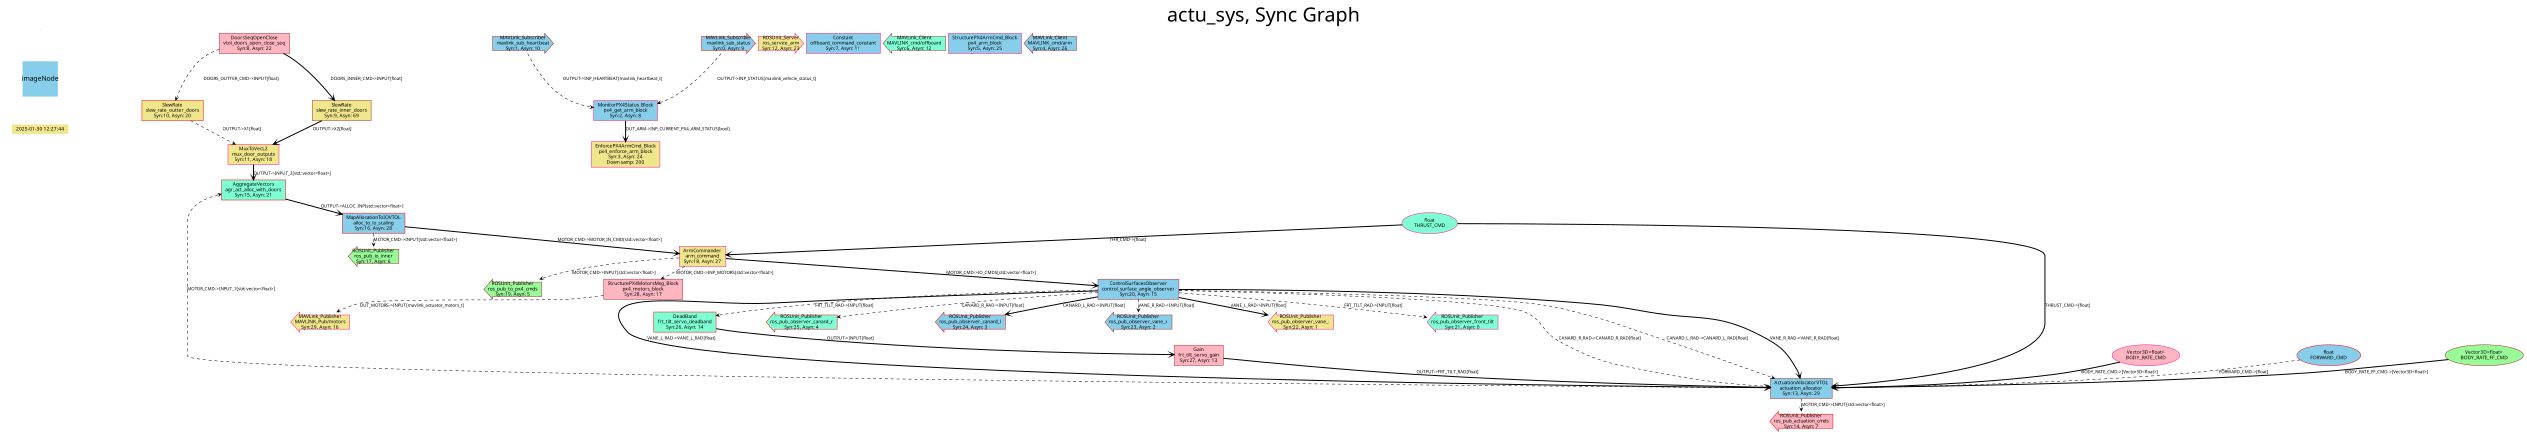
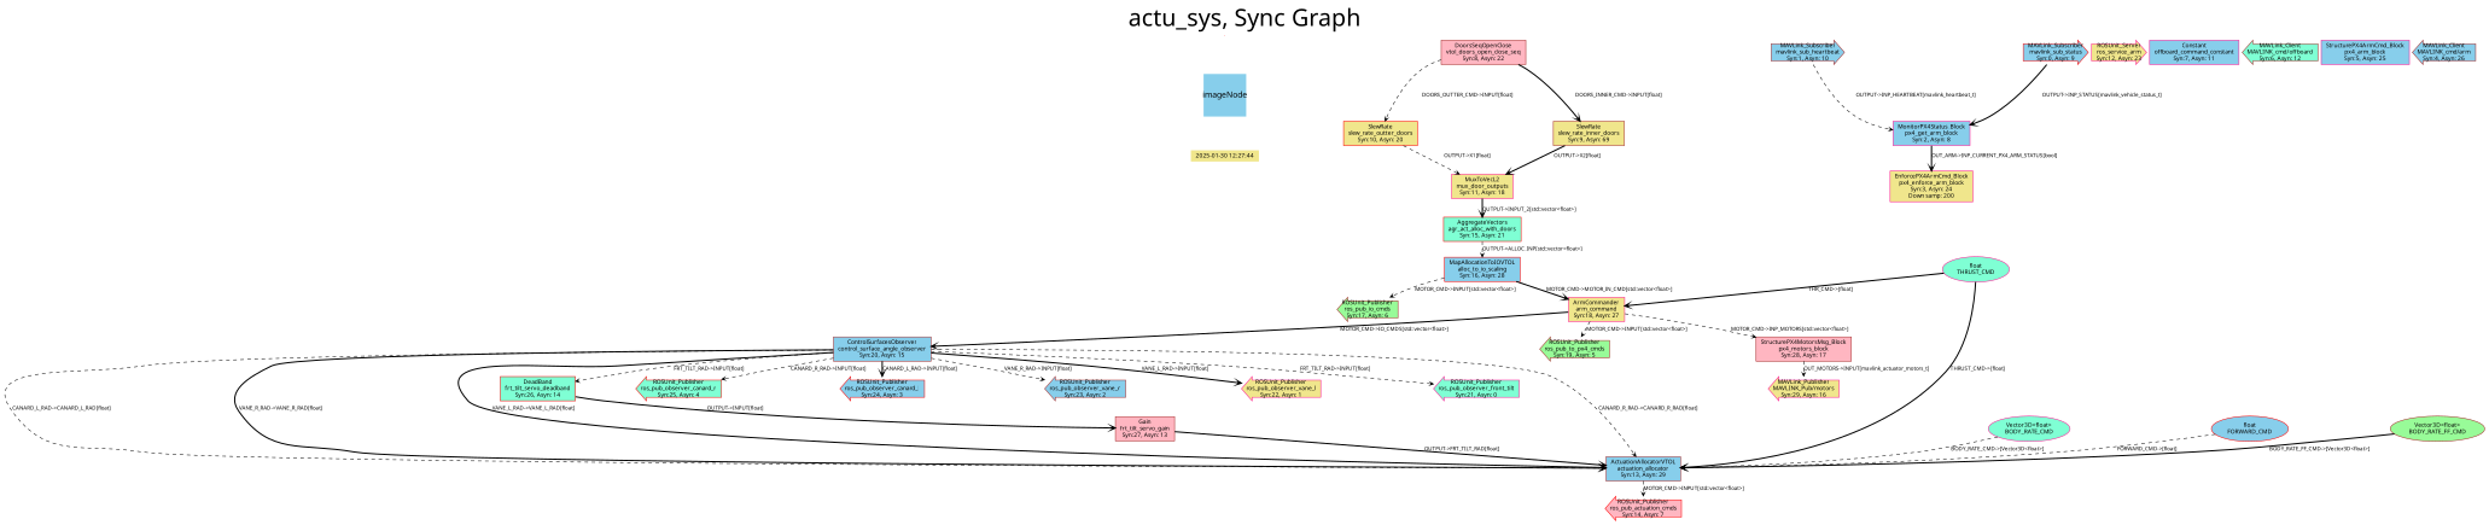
  digraph {
    fontname="Noto Sans"
    fontsize=40
    label="actu_sys, Sync Graph"
    labelloc=t
    nodesep=1.5
    rankdir=TB
    ranksep=0.15
    node [color=brown fillcolor=skyblue fontname="Noto Sans" shape=box style=filled fontsize=10]
    edge [fontname="Noto Sans" style=dashed arrowhead=vee arrowsize=0.6 fontsize=9 weight=1.2]
    invisNode [color=red fillcolor=khaki height=0 shape=point width=0 fontsize=""]
    imageNode [fixedsize=true height=1.0 shape=none width=1.0 fontsize=""]
    n3 [color=deeppink fillcolor=khaki height=0 label="2025-01-30 12:27:44" shape=plaintext width=0]
    n4 [fillcolor=lightpink height=0 label="DoorsSeqOpenClose\nvtol_doors_open_close_seq\nSyn:8, Asyn: 22" width=0]
    n5 [color=red fillcolor=khaki height=0 label="SlewRate\nslew_rate_outter_doors\nSyn:10, Asyn: 20" width=0]
    n6 [fillcolor=khaki height=0 label="SlewRate\nslew_rate_inner_doors\nSyn:9, Asyn: 69" width=0]
    n7 [color=deeppink fillcolor=khaki height=0 label="MuxToVecL2\nmux_door_outputs\nSyn:11, Asyn: 18" width=0]
    n8 [color=red fillcolor=aquamarine height=0 label="AggregateVectors\nagr_act_alloc_with_doors\nSyn:15, Asyn: 21" width=0]
    n9 [color=red height=0 label="MapAllocationToIOVTOL\nalloc_to_io_scaling\nSyn:16, Asyn: 28" width=0]
    n10 [height=0 label="ActuationAllocatorVTOL\nactuation_allocator\nSyn:13, Asyn: 29" width=0]
    n11 [color=red fillcolor=lightpink height=0 label="ROSUnit_Publisher\nros_pub_actuation_cmds\nSyn:14, Asyn: 7" shape=larrow width=0]
    n12 [color=deeppink fillcolor=khaki height=0 label="ArmCommander\narm_command\nSyn:18, Asyn: 27" width=0]
-   n13 [fillcolor=palegreen height=0 label="ROSUnit_Publisher\nros_pub_io_inner\nSyn:17, Asyn: 6" shape=larrow width=0]
+   n13 [fillcolor=palegreen height=0 label="ROSUnit_Publisher\nros_pub_io_cmds\nSyn:17, Asyn: 6" shape=larrow width=0]
    n14 [fillcolor=lightpink height=0 label="StructurePX4MotorsMsg_Block\npx4_motors_block\nSyn:28, Asyn: 17" width=0]
    n15 [height=0 label="ControlSurfacesObserver\ncontrol_surface_angle_observer\nSyn:20, Asyn: 15" width=0]
    n16 [fillcolor=palegreen height=0 label="ROSUnit_Publisher\nros_pub_to_px4_cmds\nSyn:19, Asyn: 5" shape=larrow width=0]
    n17 [color=deeppink fillcolor=khaki height=0 label="MAVLink_Publisher\nMAVLINK_Pub/motors\nSyn:29, Asyn: 16" shape=larrow width=0]
    n18 [color=red fillcolor=aquamarine height=0 label="DeadBand\nfrt_tilt_servo_deadband\nSyn:26, Asyn: 14" width=0]
    n19 [color=red fillcolor=aquamarine height=0 label="ROSUnit_Publisher\nros_pub_observer_canard_r\nSyn:25, Asyn: 4" shape=larrow width=0]
    n20 [color=red height=0 label="ROSUnit_Publisher\nros_pub_observer_canard_l\nSyn:24, Asyn: 3" shape=larrow width=0]
    n21 [height=0 label="ROSUnit_Publisher\nros_pub_observer_vane_r\nSyn:23, Asyn: 2" shape=larrow width=0]
    n22 [color=deeppink fillcolor=khaki height=0 label="ROSUnit_Publisher\nros_pub_observer_vane_l\nSyn:22, Asyn: 1" shape=larrow width=0]
    n23 [color=deeppink fillcolor=aquamarine height=0 label="ROSUnit_Publisher\nros_pub_observer_front_tilt\nSyn:21, Asyn: 0" shape=larrow width=0]
    n24 [fillcolor=lightpink height=0 label="Gain\nfrt_tilt_servo_gain\nSyn:27, Asyn: 13" width=0]
    n25 [height=0 label="MAVLink_Subscriber\nmavlink_sub_heartbeat\nSyn:1, Asyn: 10" shape=rarrow width=0]
    n26 [color=deeppink height=0 label="MonitorPX4Status_Block\npx4_get_arm_block\nSyn:2, Asyn: 8" width=0]
    n27 [color=deeppink fillcolor=khaki height=0 label="EnforcePX4ArmCmd_Block\npx4_enforce_arm_block\nSyn:3, Asyn: 24\nDown samp: 200" width=0]
    n28 [color=red height=0 label="MAVLink_Subscriber\nmavlink_sub_status\nSyn:0, Asyn: 9" shape=rarrow width=0]
    n29 [color=deeppink fillcolor=aquamarine height=0 label="float\nTHRUST_CMD" shape=ellipse width=0]
-   n30 [color=deeppink fillcolor=lightpink height=0 label="Vector3D<float>\nBODY_RATE_CMD" shape=ellipse width=0]
+   n30 [color=deeppink fillcolor=aquamarine height=0 label="Vector3D<float>\nBODY_RATE_CMD" shape=ellipse width=0]
    n31 [color=red height=0 label="float\nFORWARD_CMD" shape=ellipse width=0]
    n32 [fillcolor=palegreen height=0 label="Vector3D<float>\nBODY_RATE_FF_CMD" shape=ellipse width=0]
    n33 [color=deeppink fillcolor=khaki height=0 label="ROSUnit_Server\nros_service_arm\nSyn:12, Asyn: 23" shape=rarrow width=0]
    n34 [color=deeppink height=0 label="Constant\noffboard_command_constant\nSyn:7, Asyn: 11" width=0]
    n35 [fillcolor=aquamarine height=0 label="MAVLink_Client\nMAVLINK_cmd/offboard\nSyn:6, Asyn: 12" shape=larrow width=0]
    n36 [color=deeppink height=0 label="StructurePX4ArmCmd_Block\npx4_arm_block\nSyn:5, Asyn: 25" width=0]
    n37 [height=0 label="MAVLink_Client\nMAVLINK_cmd/arm\nSyn:4, Asyn: 26" shape=larrow width=0]
    subgraph cluster_1 {
      label=""
      style=invis
      imageNode
      n3
    }
    subgraph sub_2 {
      rank=source
      invisNode
    }
    invisNode -> imageNode [style=invis arrowhead="" arrowsize="" fontsize="" weight=""]
    imageNode -> n3 [style=invis arrowhead="" arrowsize="" fontsize="" weight=""]
    n4 -> n5 [label="DOORS_OUTTER_CMD->INPUT[float]"]
    n4 -> n6 [label="DOORS_INNER_CMD->INPUT[float]" style=bold]
    n5 -> n7 [label="OUTPUT->X1[float]"]
    n6 -> n7 [label="OUTPUT->X2[float]" style=bold]
    n7 -> n8 [label="OUTPUT->INPUT_2[std::vector<float>]" style=bold]
-   n8 -> n9 [label="OUTPUT->ALLOC_INP[std::vector<float>]" style=bold]
+   n8 -> n9 [label="OUTPUT->ALLOC_INP[std::vector<float>]"]
    n9 -> n12 [label="MOTOR_CMD->MOTOR_IN_CMD[std::vector<float>]" style=bold]
    n9 -> n13 [label="MOTOR_CMD->INPUT[std::vector<float>]"]
-   n10 -> n8 [label="MOTOR_CMD->INPUT_1[std::vector<float>]"]
    n10 -> n11 [label="MOTOR_CMD->INPUT[std::vector<float>]"]
    n12 -> n14 [label="MOTOR_CMD->INP_MOTORS[std::vector<float>]"]
    n12 -> n15 [label="MOTOR_CMD->IO_CMDS[std::vector<float>]" style=bold]
    n12 -> n16 [label="MOTOR_CMD->INPUT[std::vector<float>]"]
    n14 -> n17 [label="OUT_MOTORS->INPUT[mavlink_actuator_motors_t]"]
    n15 -> n10 [label="CANARD_R_RAD->CANARD_R_RAD[float]"]
    n15 -> n10 [label="CANARD_L_RAD->CANARD_L_RAD[float]"]
    n15 -> n10 [label="VANE_R_RAD->VANE_R_RAD[float]" style=bold]
    n15 -> n10 [label="VANE_L_RAD->VANE_L_RAD[float]" style=bold]
    n15 -> n18 [label="FRT_TILT_RAD->INPUT[float]"]
    n15 -> n19 [label="CANARD_R_RAD->INPUT[float]"]
    n15 -> n20 [label="CANARD_L_RAD->INPUT[float]" style=bold]
    n15 -> n21 [label="VANE_R_RAD->INPUT[float]"]
    n15 -> n22 [label="VANE_L_RAD->INPUT[float]" style=bold]
    n15 -> n23 [label="FRT_TILT_RAD->INPUT[float]"]
    n18 -> n24 [label="OUTPUT->INPUT[float]" style=bold]
    n24 -> n10 [label="OUTPUT->FRT_TILT_RAD[float]" style=bold]
    n25 -> n26 [label="OUTPUT->INP_HEARTBEAT[mavlink_heartbeat_t]"]
    n26 -> n27 [label="OUT_ARM->INP_CURRENT_PX4_ARM_STATUS[bool]" style=bold]
-   n28 -> n26 [label="OUTPUT->INP_STATUS[mavlink_vehicle_status_t]"]
+   n28 -> n26 [label="OUTPUT->INP_STATUS[mavlink_vehicle_status_t]" style=bold]
    n29 -> n10 [label="THRUST_CMD->[float]" style=bold]
    n29 -> n12 [label="THR_CMD->[float]" style=bold]
-   n30 -> n10 [label="BODY_RATE_CMD->[Vector3D<float>]" style=bold]
+   n30 -> n10 [label="BODY_RATE_CMD->[Vector3D<float>]"]
    n31 -> n10 [label="FORWARD_CMD->[float]"]
    n32 -> n10 [label="BODY_RATE_FF_CMD->[Vector3D<float>]" style=bold]
  }
